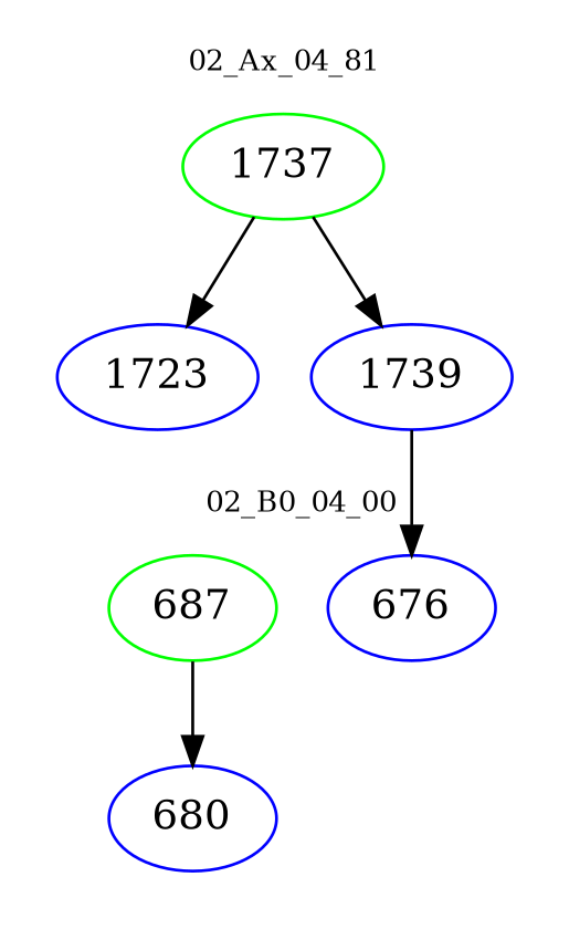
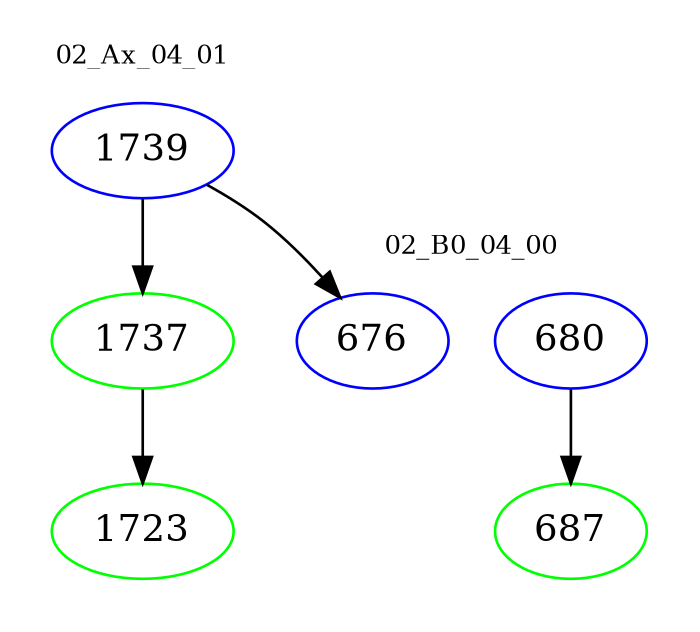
  digraph {
    node [color=green]
    edge [color=black]
    n1 [label=1737]
-   n2 [color=blue label=1723]
+   n2 [label=1723]
    n3 [color=blue label=1739]
    n4 [color=blue label=680]
    n5 [color=blue label=676]
    n6 [label=687]
    subgraph cluster_1 {
      color=white
      fontsize=10
-     label="02_Ax_04_81"
+     label="02_Ax_04_01"
      n1
      n2
      n3
    }
    subgraph cluster_2 {
      color=white
      fontsize=10
      label="02_B0_04_00"
      n4
      n5
      n6
    }
    n1 -> n2
-   n1 -> n3
+   n3 -> n1
    n3 -> n5
-   n6 -> n4
+   n4 -> n6
  }
